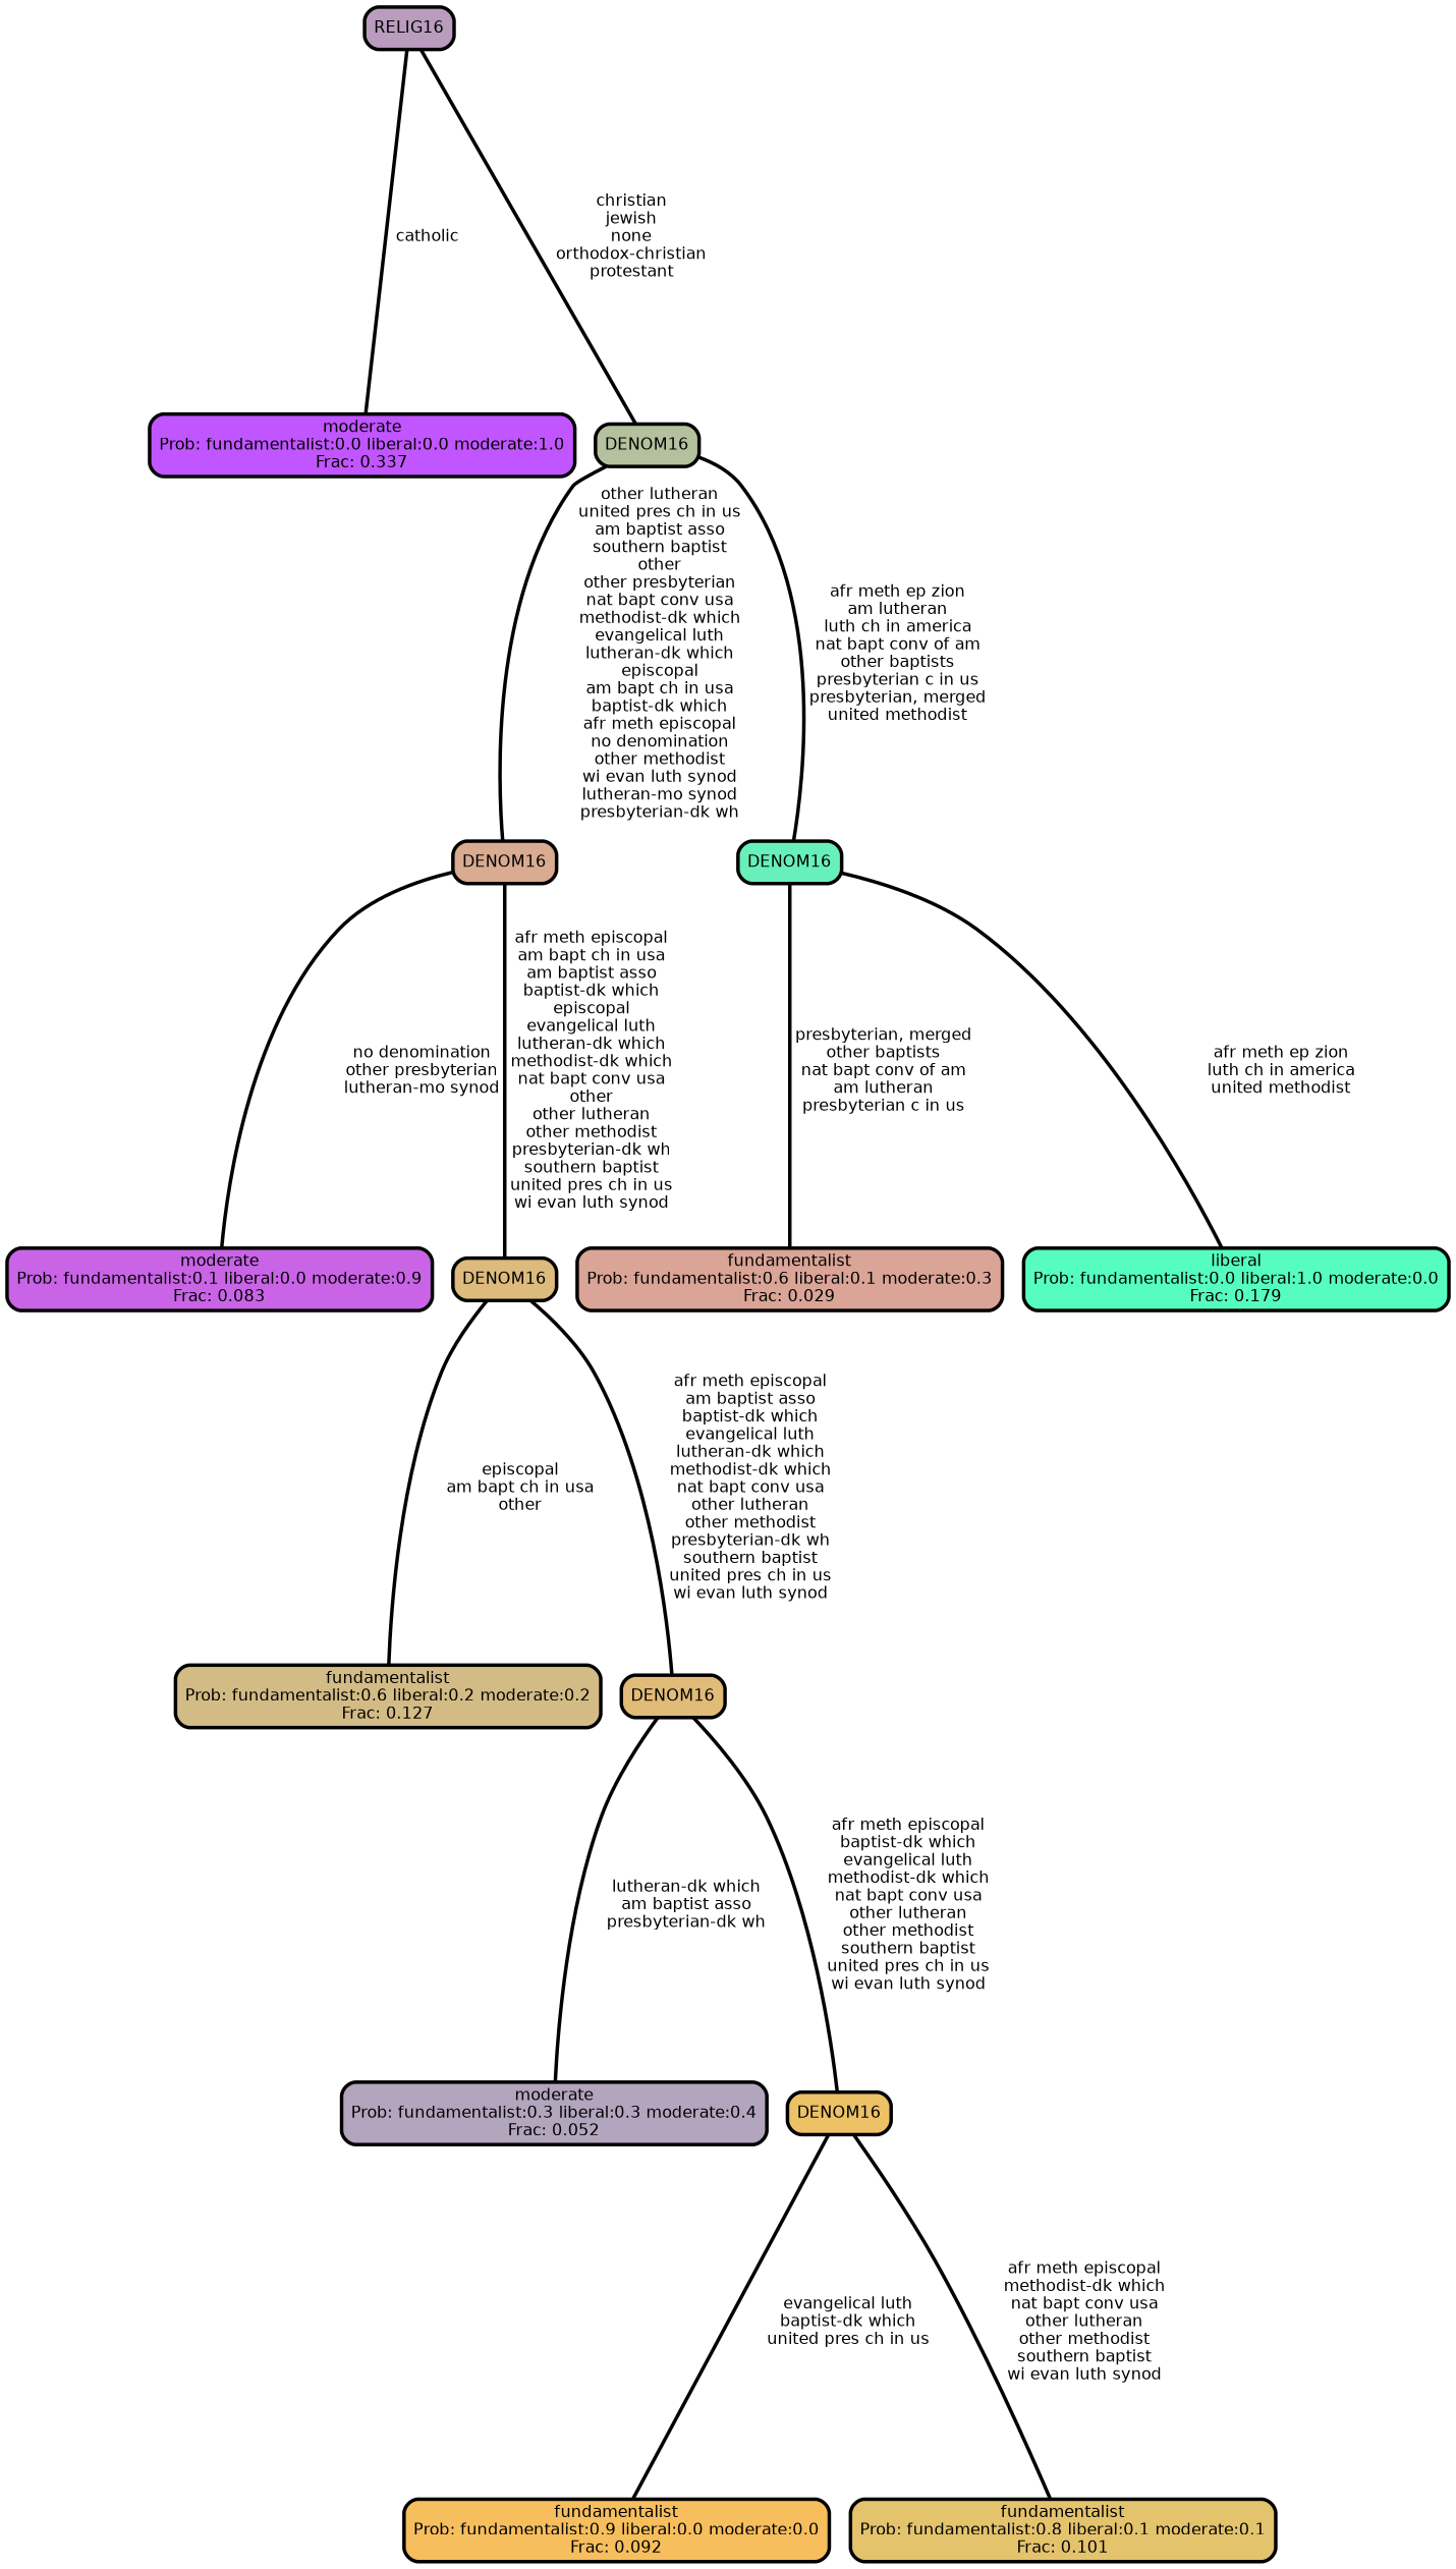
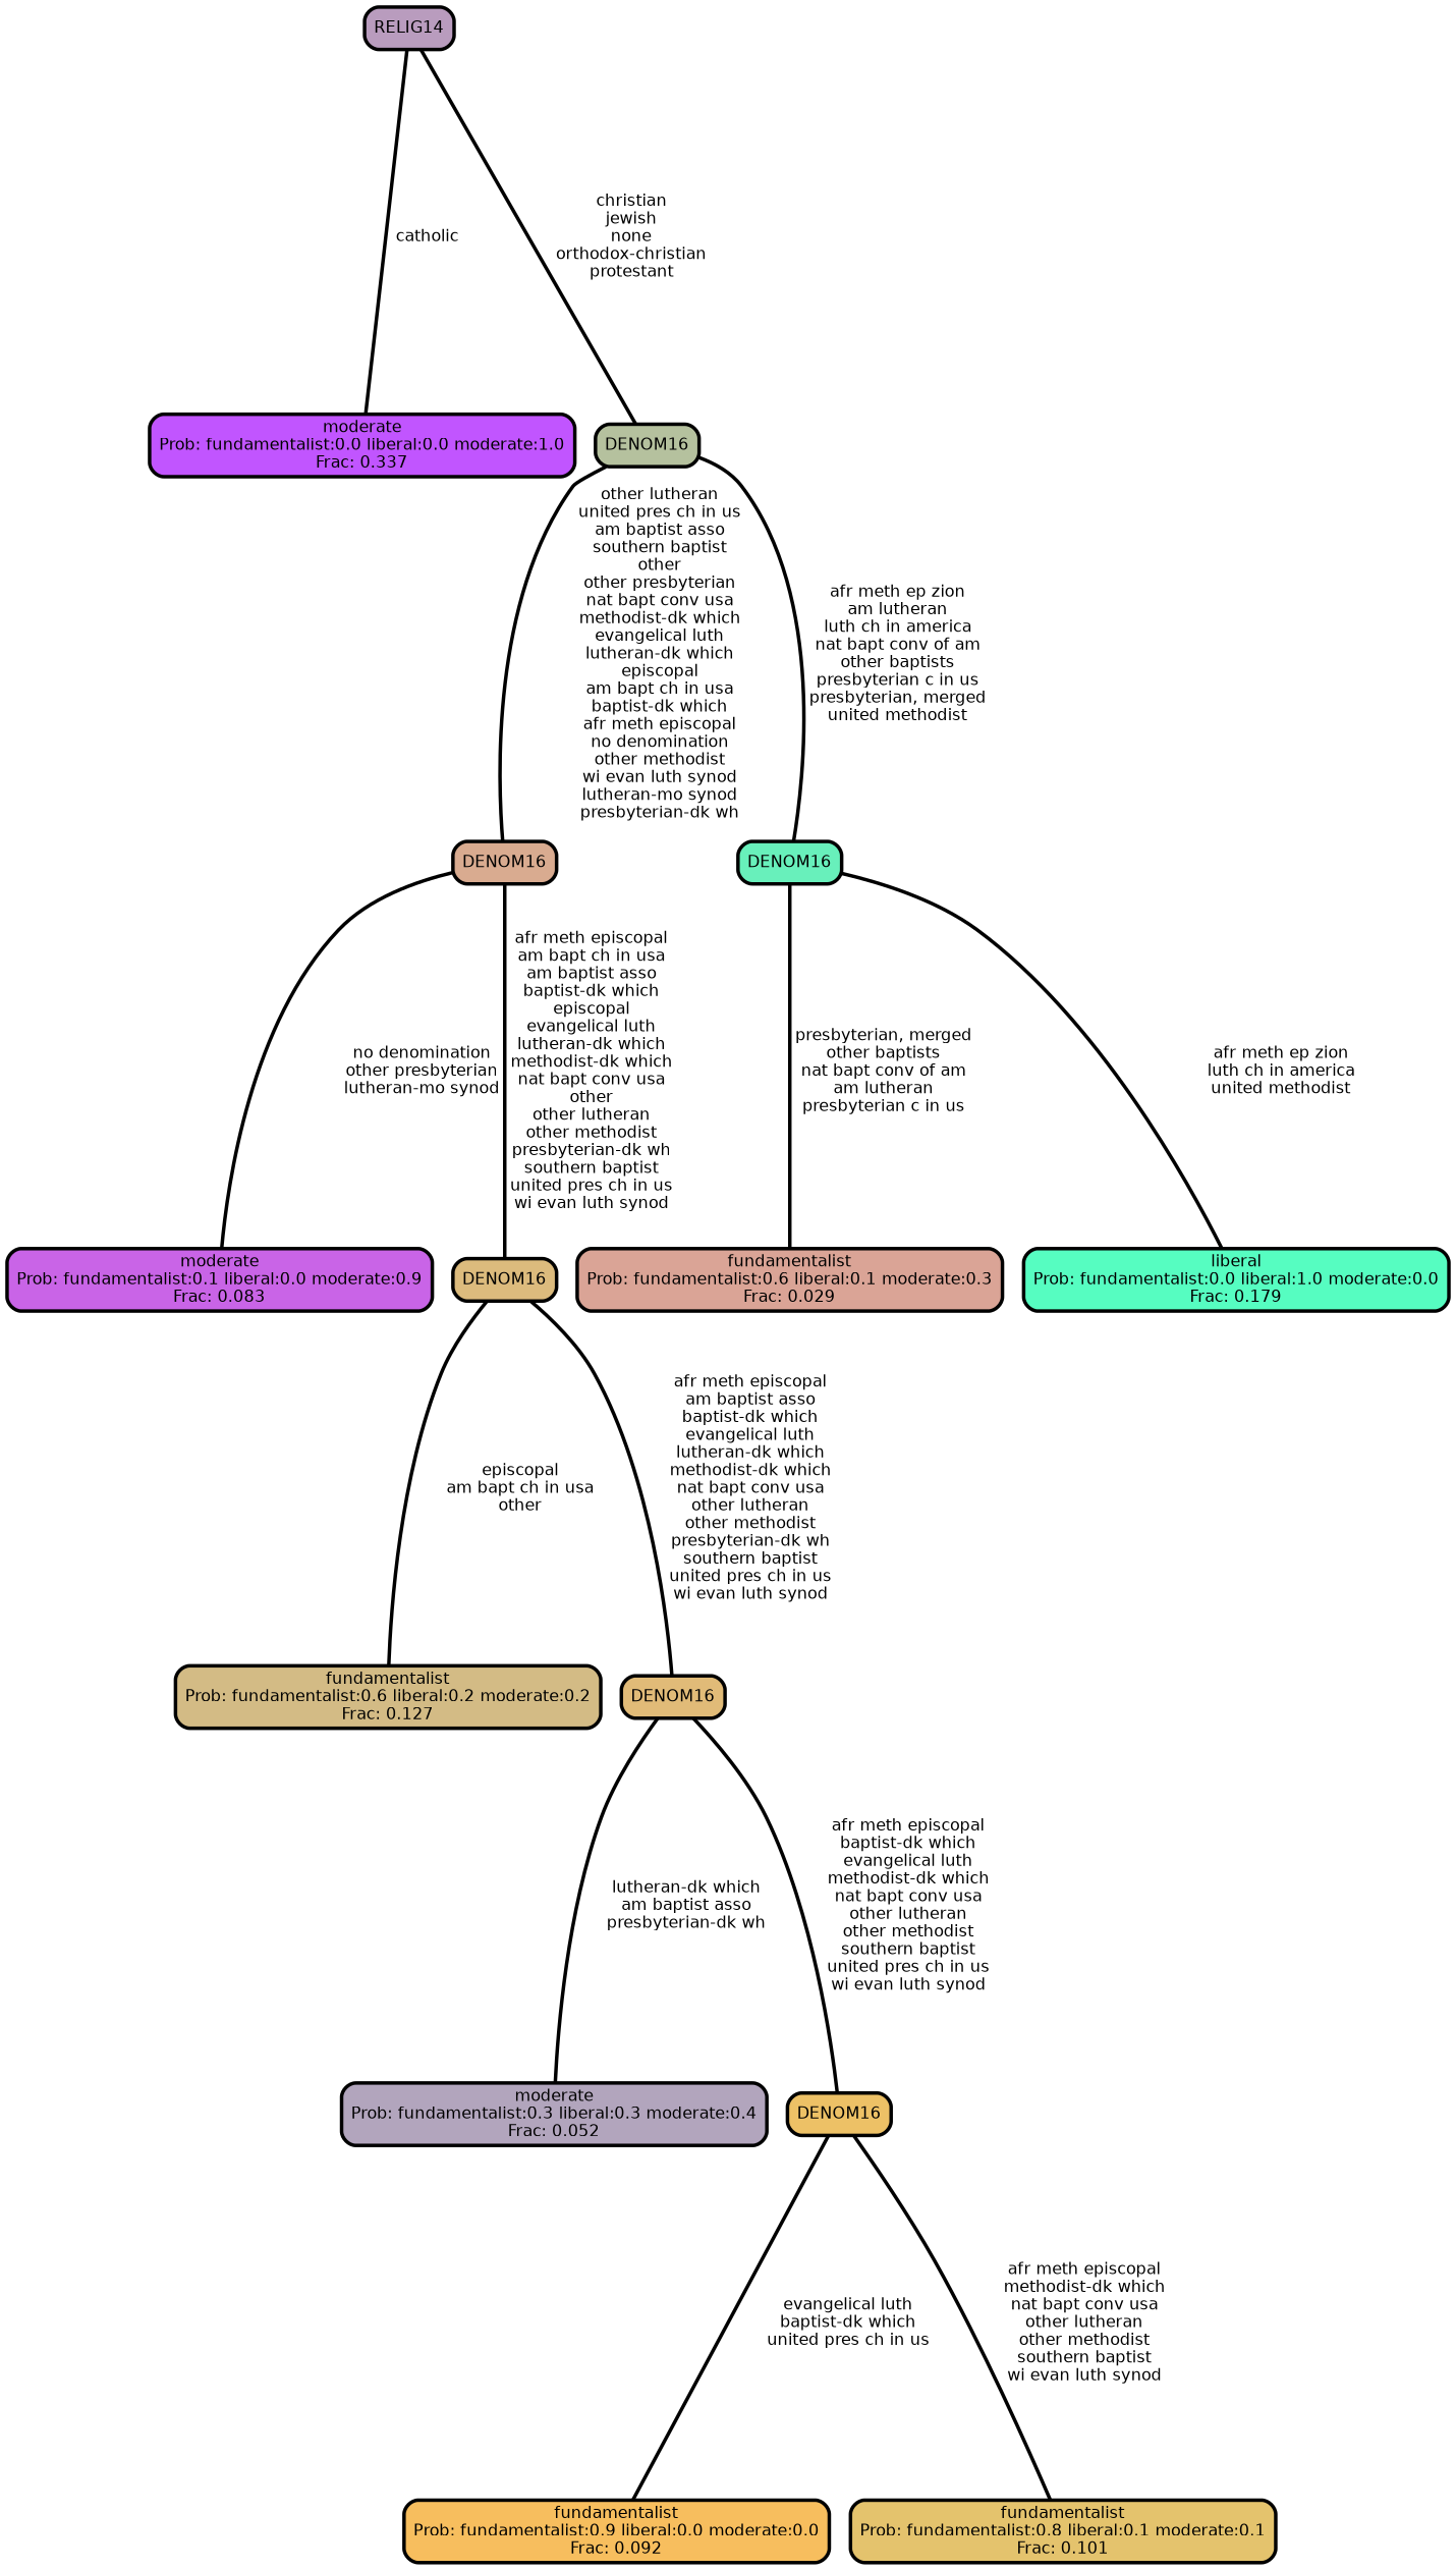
  graph {
    ranksep="0 equally"
    splines=straight
    node [color=black fontcolor=black fontname=helvetica penwidth=3 shape=box style="filled, rounded"]
    edge [color=black fontname=helvetica penwidth=3]
    n1 [fillcolor="#c155ff" label="moderate\nProb: fundamentalist:0.0 liberal:0.0 moderate:1.0\nFrac: 0.337"]
-   n2 [fillcolor="#b99cbe" label=RELIG16]
+   n2 [fillcolor="#b99cbe" label=RELIG14]
    n3 [fillcolor="#b5c19e" label=DENOM16]
    n4 [fillcolor="#c964e7" label="moderate\nProb: fundamentalist:0.1 liberal:0.0 moderate:0.9\nFrac: 0.083"]
    n5 [fillcolor="#d9ab90" label=DENOM16]
    n6 [fillcolor="#dcbb7d" label=DENOM16]
    n7 [fillcolor="#d3bb85" label="fundamentalist\nProb: fundamentalist:0.6 liberal:0.2 moderate:0.2\nFrac: 0.127"]
    n8 [fillcolor="#e1bb78" label=DENOM16]
    n9 [fillcolor="#b2a5bd" label="moderate\nProb: fundamentalist:0.3 liberal:0.3 moderate:0.4\nFrac: 0.052"]
    n10 [fillcolor="#edc166" label=DENOM16]
    n11 [fillcolor="#f7be5e" label="fundamentalist\nProb: fundamentalist:0.9 liberal:0.0 moderate:0.0\nFrac: 0.092"]
    n12 [fillcolor="#e4c36d" label="fundamentalist\nProb: fundamentalist:0.8 liberal:0.1 moderate:0.1\nFrac: 0.101"]
    n13 [fillcolor="#68f0bb" label=DENOM16]
    n14 [fillcolor="#daa496" label="fundamentalist\nProb: fundamentalist:0.6 liberal:0.1 moderate:0.3\nFrac: 0.029"]
    n15 [fillcolor="#56fdc1" label="liberal\nProb: fundamentalist:0.0 liberal:1.0 moderate:0.0\nFrac: 0.179"]
    subgraph sub_1 {
      rank=same
    }
    n2 -- n1 [label=" catholic"]
    n2 -- n3 [label=" christian\n jewish\n none\n orthodox-christian\n protestant"]
    n3 -- n5 [label=" other lutheran\n united pres ch in us\n am baptist asso\n southern baptist\n other\n other presbyterian\n nat bapt conv usa\n methodist-dk which\n evangelical luth\n lutheran-dk which\n episcopal\n am bapt ch in usa\n baptist-dk which\n afr meth episcopal\n no denomination\n other methodist\n wi evan luth synod\n lutheran-mo synod\n presbyterian-dk wh"]
    n3 -- n13 [label=" afr meth ep zion\n am lutheran\n luth ch in america\n nat bapt conv of am\n other baptists\n presbyterian c in us\n presbyterian, merged\n united methodist"]
    n5 -- n4 [label=" no denomination\n other presbyterian\n lutheran-mo synod"]
    n5 -- n6 [label=" afr meth episcopal\n am bapt ch in usa\n am baptist asso\n baptist-dk which\n episcopal\n evangelical luth\n lutheran-dk which\n methodist-dk which\n nat bapt conv usa\n other\n other lutheran\n other methodist\n presbyterian-dk wh\n southern baptist\n united pres ch in us\n wi evan luth synod"]
    n6 -- n7 [label=" episcopal\n am bapt ch in usa\n other"]
    n6 -- n8 [label=" afr meth episcopal\n am baptist asso\n baptist-dk which\n evangelical luth\n lutheran-dk which\n methodist-dk which\n nat bapt conv usa\n other lutheran\n other methodist\n presbyterian-dk wh\n southern baptist\n united pres ch in us\n wi evan luth synod"]
    n8 -- n9 [label=" lutheran-dk which\n am baptist asso\n presbyterian-dk wh"]
    n8 -- n10 [label=" afr meth episcopal\n baptist-dk which\n evangelical luth\n methodist-dk which\n nat bapt conv usa\n other lutheran\n other methodist\n southern baptist\n united pres ch in us\n wi evan luth synod"]
    n10 -- n11 [label=" evangelical luth\n baptist-dk which\n united pres ch in us"]
    n10 -- n12 [label=" afr meth episcopal\n methodist-dk which\n nat bapt conv usa\n other lutheran\n other methodist\n southern baptist\n wi evan luth synod"]
    n13 -- n14 [label=" presbyterian, merged\n other baptists\n nat bapt conv of am\n am lutheran\n presbyterian c in us"]
    n13 -- n15 [label=" afr meth ep zion\n luth ch in america\n united methodist"]
  }
